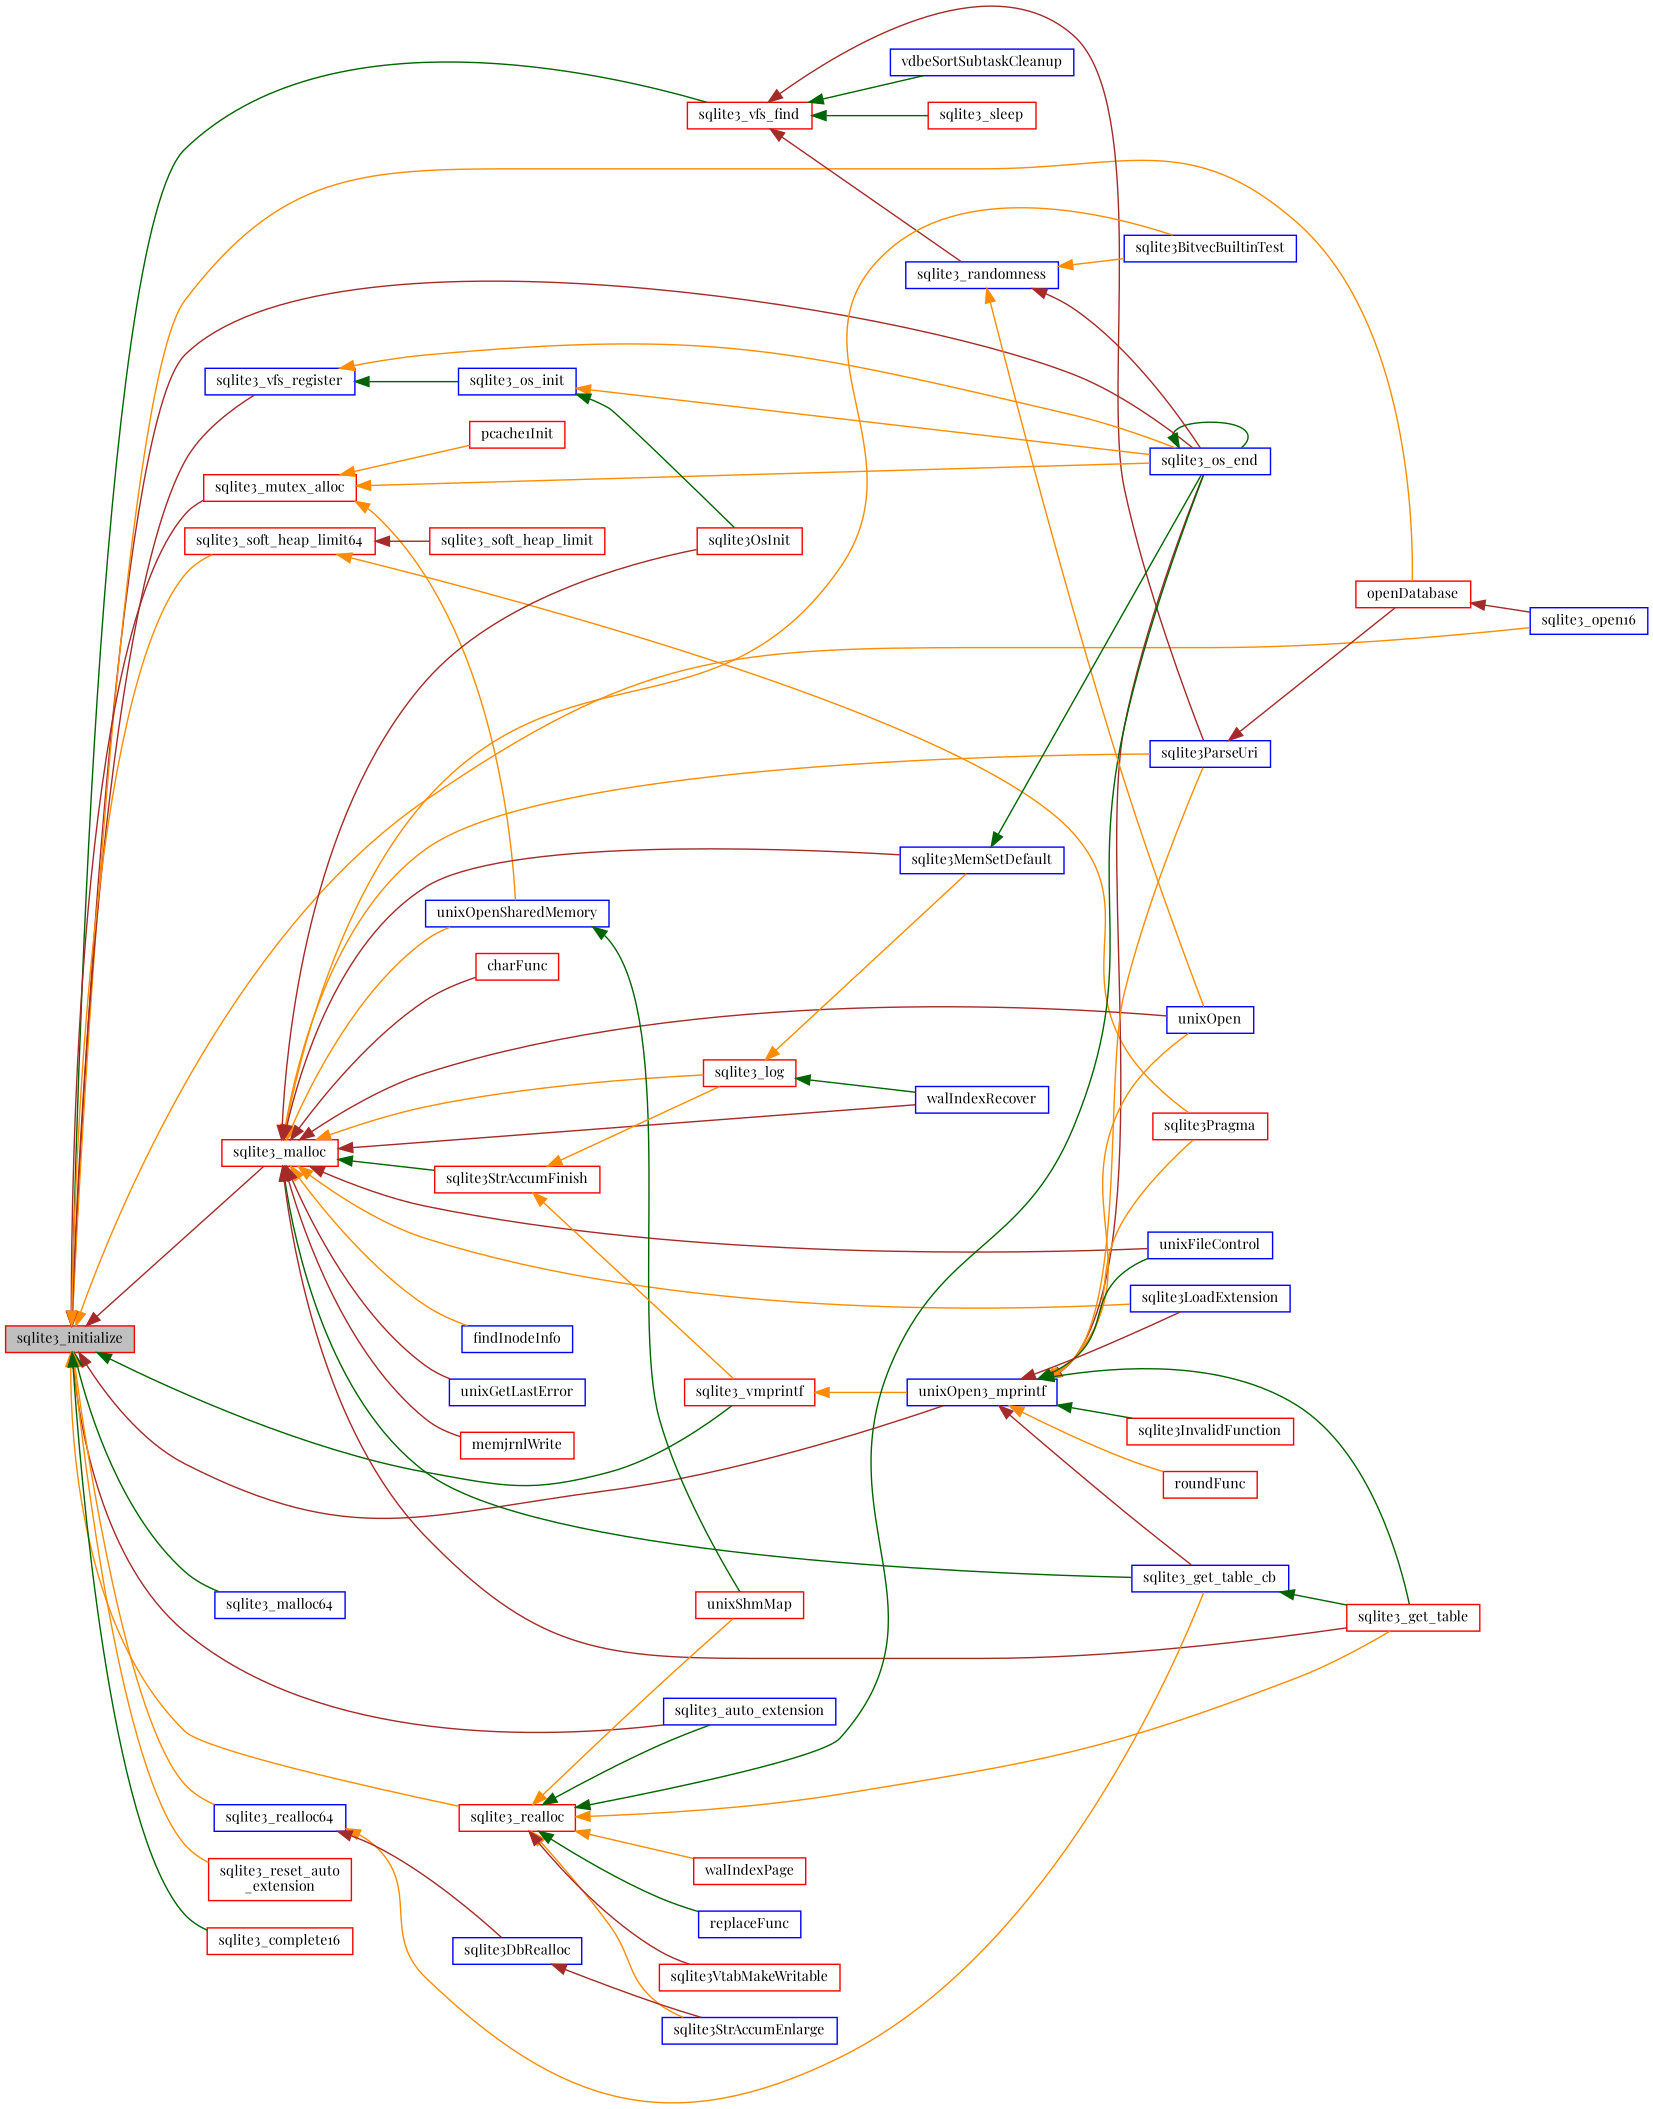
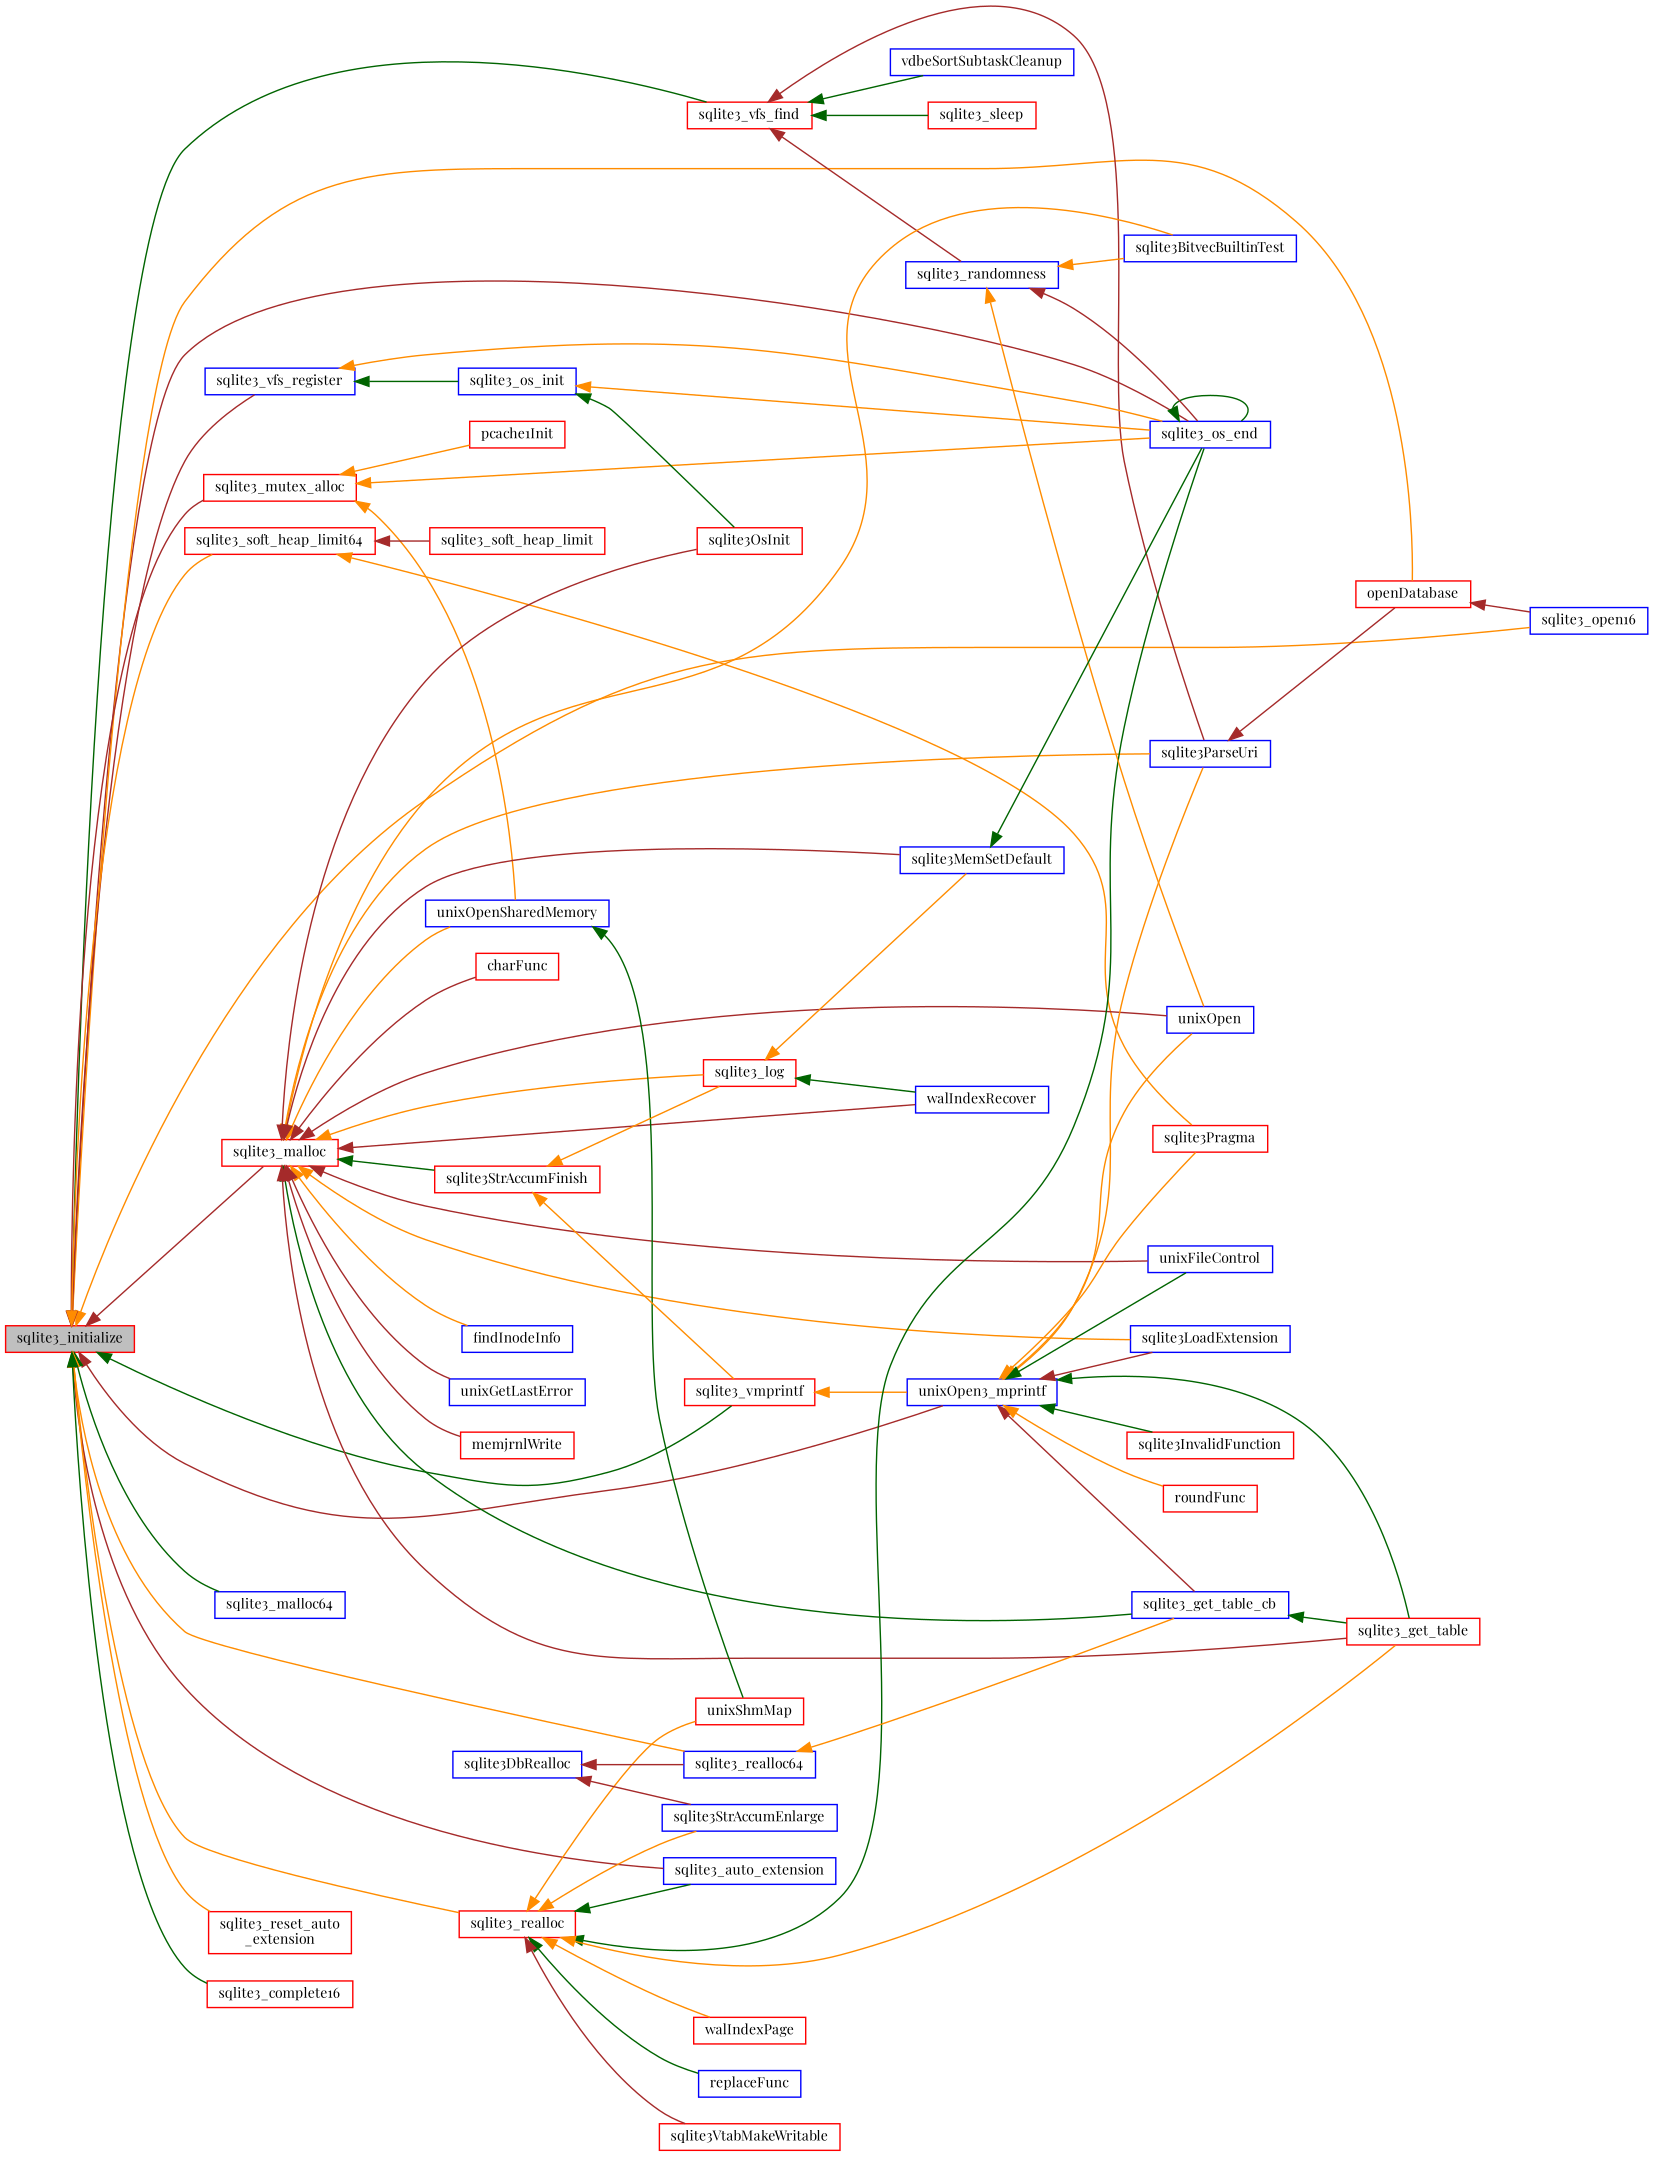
  digraph {
    fontname="Playfair Display"
    rankdir=LR
    node [color=red fillcolor=white fontname="Playfair Display" fontsize=10 shape=record style=filled]
    edge [color=darkorange dir=back fontname="Playfair Display" fontsize=10 labelfontname=FreeSans labelfontsize=10 style=solid]
    n1 [fillcolor=grey75 fontcolor=black height=0.2 label=sqlite3_initialize width=0.4]
    n2 [height=0.2 label=sqlite3_vfs_find width=0.4]
    n3 [color=blue height=0.2 label=sqlite3_os_end width=0.4]
    n4 [height=0.2 label=openDatabase width=0.4]
    n5 [color=blue height=0.2 label=sqlite3_open16 width=0.4]
    n6 [color=blue height=0.2 label=sqlite3_vfs_register width=0.4]
    n7 [height=0.2 label=sqlite3_mutex_alloc width=0.4]
    n8 [height=0.2 label=sqlite3_soft_heap_limit64 width=0.4]
    n9 [height=0.2 label=sqlite3_malloc width=0.4]
    n10 [height=0.2 label=sqlite3_vmprintf width=0.4]
    n11 [color=blue height=0.2 label=unixOpen3_mprintf width=0.4]
    n12 [color=blue height=0.2 label=sqlite3_malloc64 width=0.4]
    n13 [height=0.2 label=sqlite3_realloc width=0.4]
    n14 [color=blue height=0.2 label=sqlite3_auto_extension width=0.4]
    n15 [color=blue height=0.2 label=sqlite3_realloc64 width=0.4]
    n16 [height=0.2 label="sqlite3_reset_auto\l_extension" width=0.4]
    n17 [height=0.2 label=sqlite3_complete16 width=0.4]
    n18 [color=blue height=0.2 label=sqlite3_randomness width=0.4]
    n19 [color=blue height=0.2 label=vdbeSortSubtaskCleanup width=0.4]
    n20 [color=blue height=0.2 label=sqlite3ParseUri width=0.4]
    n21 [height=0.2 label=sqlite3_sleep width=0.4]
    n22 [color=blue height=0.2 label=sqlite3_os_init width=0.4]
    n23 [color=blue height=0.2 label=unixOpenSharedMemory width=0.4]
    n24 [height=0.2 label=pcache1Init width=0.4]
    n25 [height=0.2 label=sqlite3_soft_heap_limit width=0.4]
    n26 [height=0.2 label=sqlite3Pragma width=0.4]
    n27 [color=blue height=0.2 label=unixOpen width=0.4]
    n28 [color=blue height=0.2 label=sqlite3BitvecBuiltinTest width=0.4]
    n29 [height=0.2 label=sqlite3OsInit width=0.4]
    n30 [color=blue height=0.2 label=sqlite3MemSetDefault width=0.4]
    n31 [height=0.2 label=sqlite3StrAccumFinish width=0.4]
    n32 [color=blue height=0.2 label=unixFileControl width=0.4]
    n33 [color=blue height=0.2 label=sqlite3LoadExtension width=0.4]
    n34 [color=blue height=0.2 label=sqlite3_get_table_cb width=0.4]
    n35 [height=0.2 label=sqlite3_get_table width=0.4]
    n36 [height=0.2 label=sqlite3_log width=0.4]
    n37 [color=blue height=0.2 label=walIndexRecover width=0.4]
    n38 [color=blue height=0.2 label=findInodeInfo width=0.4]
    n39 [color=blue height=0.2 label=unixGetLastError width=0.4]
    n40 [height=0.2 label=memjrnlWrite width=0.4]
    n41 [height=0.2 label=charFunc width=0.4]
    n42 [height=0.2 label=sqlite3InvalidFunction width=0.4]
    n43 [height=0.2 label=roundFunc width=0.4]
    n44 [height=0.2 label=unixShmMap width=0.4]
    n45 [color=blue height=0.2 label=sqlite3StrAccumEnlarge width=0.4]
    n46 [height=0.2 label=walIndexPage width=0.4]
    n47 [color=blue height=0.2 label=replaceFunc width=0.4]
    n48 [height=0.2 label=sqlite3VtabMakeWritable width=0.4]
    n49 [color=blue height=0.2 label=sqlite3DbRealloc width=0.4]
    n1 -> n2 [color=darkgreen]
    n1 -> n3 [color=brown]
    n1 -> n4
    n1 -> n5
    n1 -> n6 [color=brown]
    n1 -> n7 [color=brown]
    n1 -> n8
    n1 -> n9 [color=brown]
    n1 -> n10 [color=darkgreen]
    n1 -> n11 [color=brown]
    n1 -> n12 [color=darkgreen]
    n1 -> n13
    n1 -> n14 [color=brown]
    n1 -> n15
    n1 -> n16
    n1 -> n17 [color=darkgreen]
    n2 -> n18 [color=brown]
    n2 -> n19 [color=darkgreen]
    n2 -> n20 [color=brown]
    n2 -> n21 [color=darkgreen]
    n3 -> n3 [color=darkgreen]
    n4 -> n5 [color=brown]
    n6 -> n3
    n6 -> n22 [color=darkgreen]
    n7 -> n3
    n7 -> n23
    n7 -> n24
    n8 -> n25 [color=brown]
    n8 -> n26
    n9 -> n20
    n9 -> n23
    n9 -> n27 [color=brown]
    n9 -> n28
    n9 -> n29 [color=brown]
    n9 -> n30 [color=brown]
    n9 -> n31 [color=darkgreen]
    n9 -> n32 [color=brown]
    n9 -> n33
    n9 -> n34 [color=darkgreen]
    n9 -> n35 [color=brown]
    n9 -> n36
    n9 -> n37 [color=brown]
    n9 -> n38
    n9 -> n39 [color=brown]
    n9 -> n40 [color=brown]
    n9 -> n41 [color=brown]
    n10 -> n11
-   n11 -> n3 [color=brown]
    n11 -> n20
    n11 -> n26
    n11 -> n27
    n11 -> n32 [color=darkgreen]
    n11 -> n33 [color=brown]
    n11 -> n34 [color=brown]
    n11 -> n35 [color=darkgreen]
    n11 -> n42 [color=darkgreen]
    n11 -> n43
    n13 -> n3 [color=darkgreen]
    n13 -> n14 [color=darkgreen]
    n13 -> n35
    n13 -> n44
    n13 -> n45
    n13 -> n46
    n13 -> n47 [color=darkgreen]
    n13 -> n48 [color=brown]
    n15 -> n34
-   n15 -> n49 [color=brown]
+   n49 -> n15 [color=brown]
    n18 -> n3 [color=brown]
    n18 -> n27
    n18 -> n28
    n20 -> n4 [color=brown]
    n22 -> n3
    n22 -> n29 [color=darkgreen]
    n23 -> n44 [color=darkgreen]
    n30 -> n3 [color=darkgreen]
    n31 -> n10
    n31 -> n36
    n34 -> n35 [color=darkgreen]
    n36 -> n30
    n36 -> n37 [color=darkgreen]
    n49 -> n45 [color=brown]
  }
